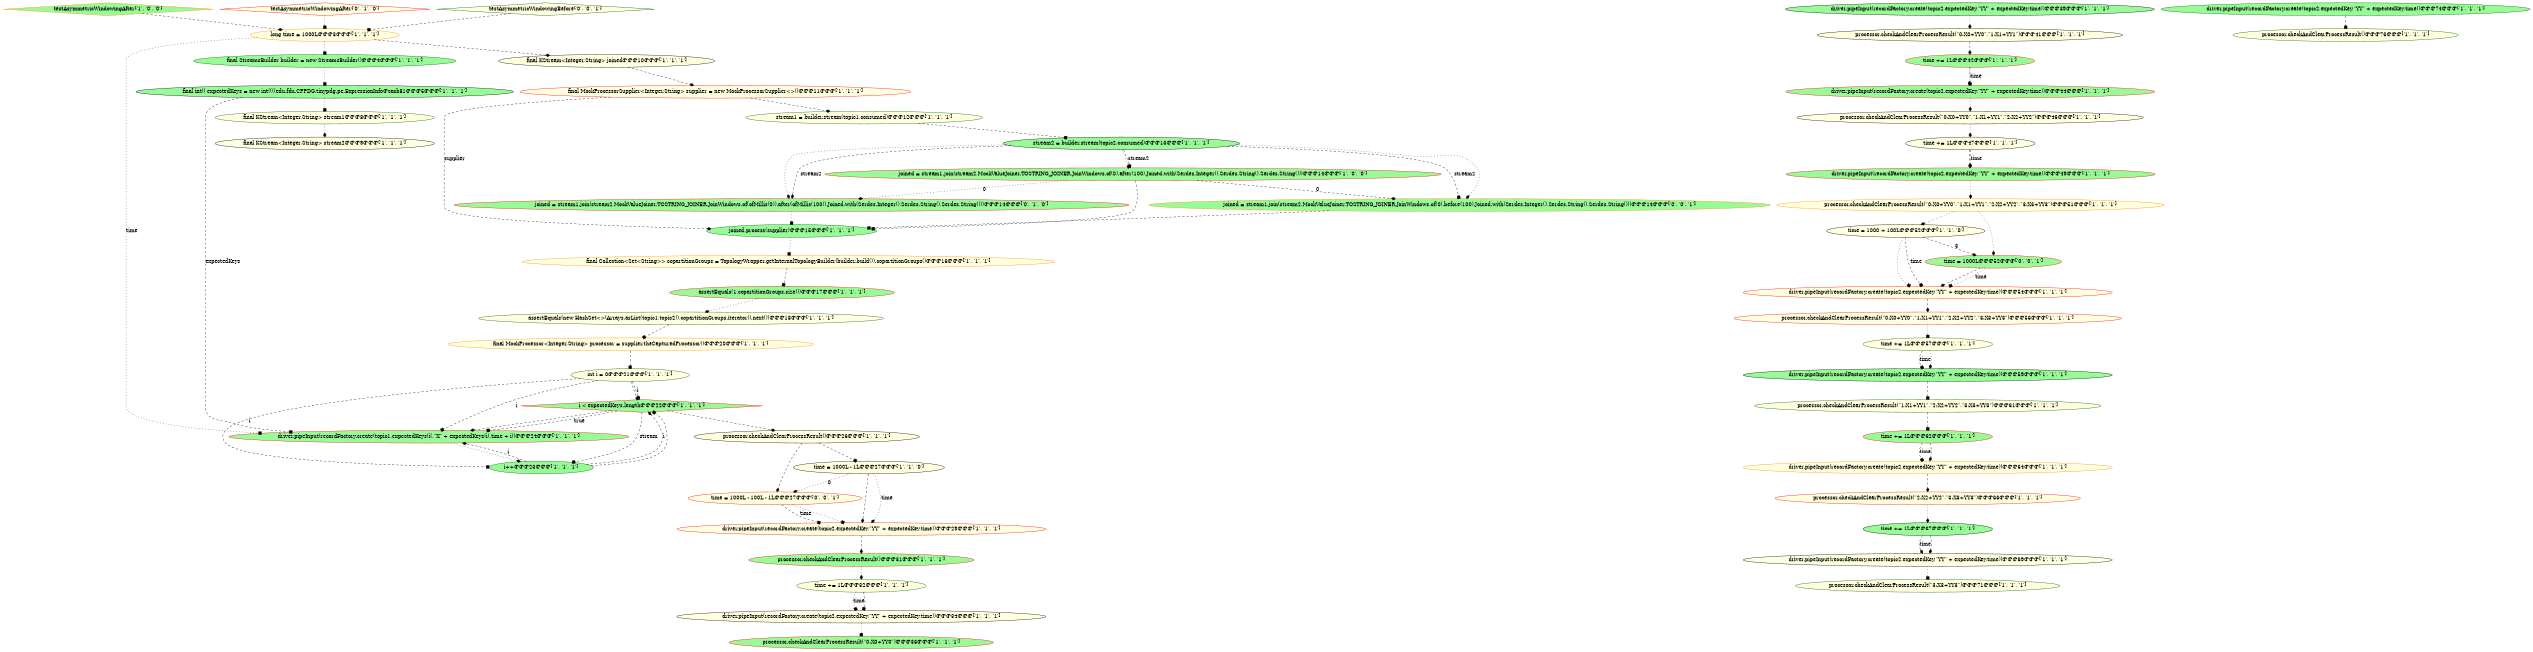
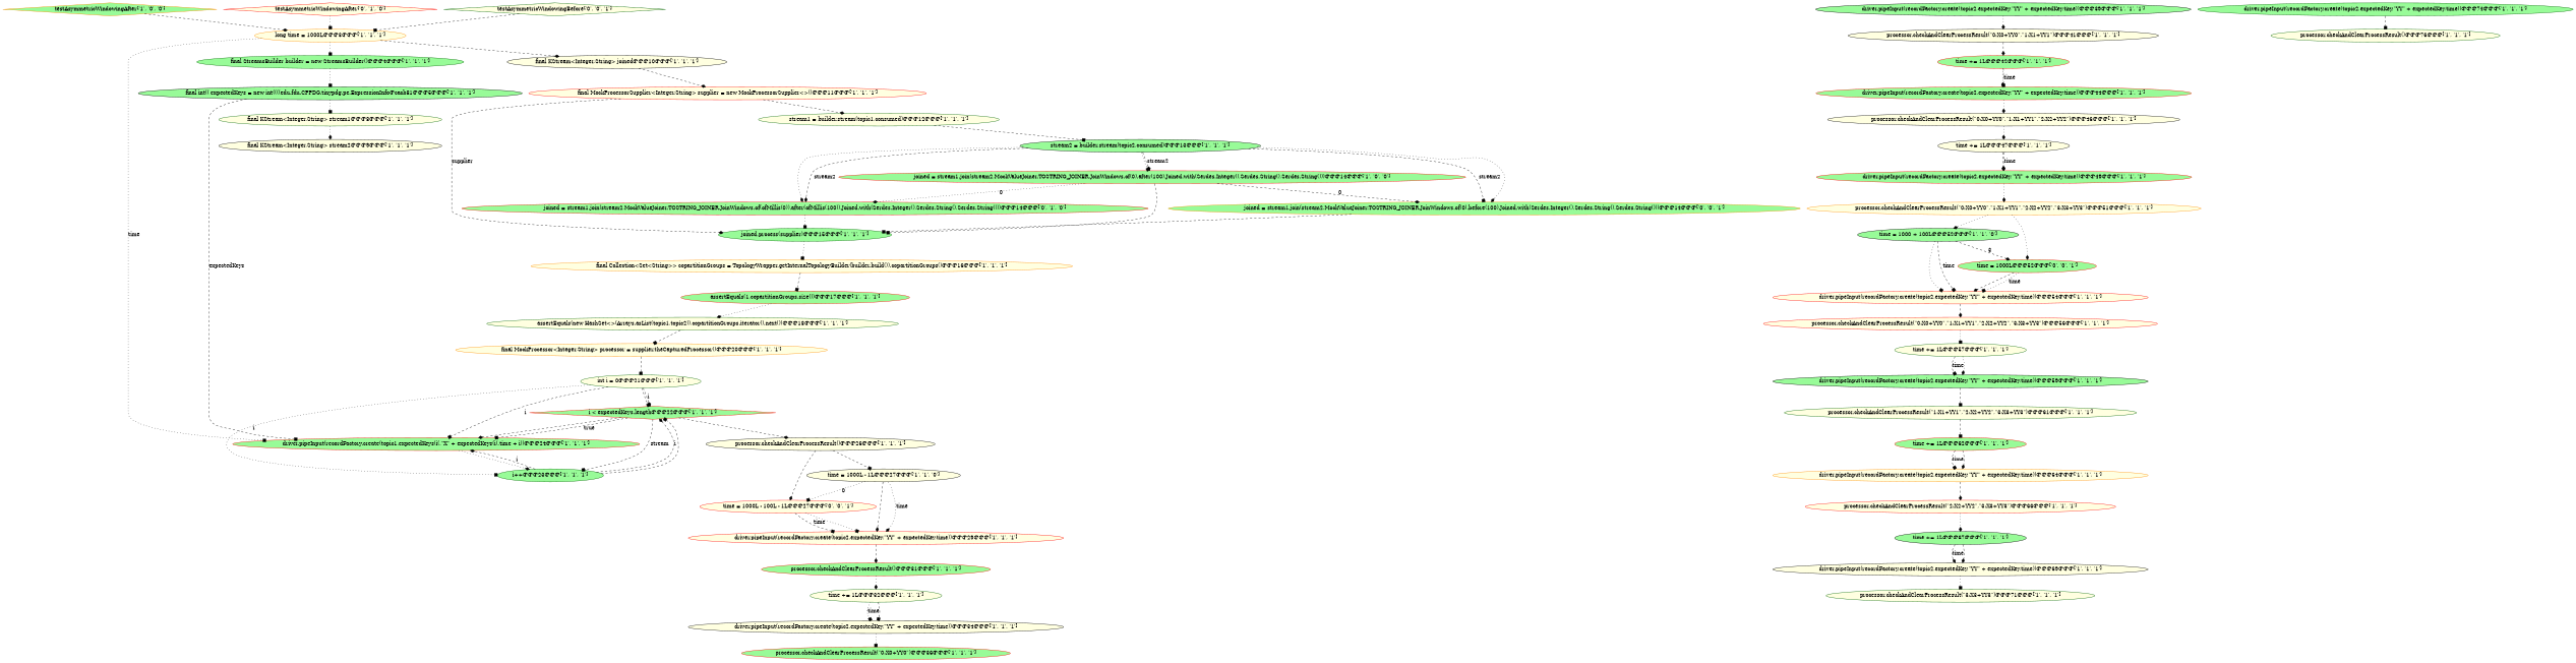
  digraph {
    node [color=red fillcolor=lightyellow shape=ellipse style=filled]
    edge [arrowhead=diamond style=dashed]
    n1 [color=darkgreen label="time += 1L@@@32@@@['1', '1', '1']"]
    n2 [color=black label="driver.pipeInput(recordFactory.create(topic2,expectedKey,\"YY\" + expectedKey,time))@@@34@@@['1', '1', '1']"]
    n3 [fillcolor=palegreen label="processor.checkAndClearProcessResult(\"0:X0+YY0\")@@@36@@@['1', '1', '1']"]
    n4 [label="processor.checkAndClearProcessResult(\"0:X0+YY0\",\"1:X1+YY1\",\"2:X2+YY2\",\"3:X3+YY3\")@@@56@@@['1', '1', '1']"]
    n5 [color=darkgreen label="time += 1L@@@57@@@['1', '1', '1']"]
    n6 [color=black fillcolor=palegreen label="driver.pipeInput(recordFactory.create(topic2,expectedKey,\"YY\" + expectedKey,time))@@@59@@@['1', '1', '1']"]
    n7 [color=darkgreen label="processor.checkAndClearProcessResult(\"1:X1+YY1\",\"2:X2+YY2\",\"3:X3+YY3\")@@@61@@@['1', '1', '1']"]
    n8 [fillcolor=palegreen label="time += 1L@@@62@@@['1', '1', '1']"]
    n9 [color=darkorange label="driver.pipeInput(recordFactory.create(topic2,expectedKey,\"YY\" + expectedKey,time))@@@64@@@['1', '1', '1']"]
    n10 [color=darkorange fillcolor=palegreen label="testAsymmetricWindowingAfter['1', '0', '0']" shape=diamond]
    n11 [color=darkorange label="long time = 1000L@@@3@@@['1', '1', '1']"]
    n12 [color=darkgreen fillcolor=palegreen label="final StreamsBuilder builder = new StreamsBuilder()@@@4@@@['1', '1', '1']"]
    n13 [fillcolor=palegreen label="driver.pipeInput(recordFactory.create(topic1,expectedKeys(i(,\"X\" + expectedKeys(i(,time + i))@@@24@@@['1', '1', '1']"]
    n14 [color=black label="final KStream<Integer,String> joined@@@10@@@['1', '1', '1']"]
    n15 [color=darkorange fillcolor=palegreen label="joined = stream1.join(stream2,MockValueJoiner.TOSTRING_JOINER,JoinWindows.of(0).before(100),Joined.with(Serdes.Integer(),Serdes.String(),Serdes.String()))@@@14@@@['0', '0', '1']"]
    n16 [color=darkgreen fillcolor=palegreen label="joined.process(supplier)@@@15@@@['1', '1', '1']"]
    n17 [color=darkorange label="final Collection<Set<String>> copartitionGroups = TopologyWrapper.getInternalTopologyBuilder(builder.build()).copartitionGroups()@@@16@@@['1', '1', '1']"]
    n18 [fillcolor=palegreen label="driver.pipeInput(recordFactory.create(topic2,expectedKey,\"YY\" + expectedKey,time))@@@49@@@['1', '1', '1']"]
    n19 [color=darkorange label="processor.checkAndClearProcessResult(\"0:X0+YY0\",\"1:X1+YY1\",\"2:X2+YY2\",\"3:X3+YY3\")@@@51@@@['1', '1', '1']"]
-   n20 [color=black label="time = 1000 + 100L@@@52@@@['1', '1', '0']"]
+   n20 [color=black fillcolor=palegreen label="time = 1000 + 100L@@@52@@@['1', '1', '0']"]
    n21 [fillcolor=palegreen label="time = 1000L@@@52@@@['0', '0', '1']"]
    n22 [color=darkgreen label="final KStream<Integer,String> stream1@@@8@@@['1', '1', '1']"]
    n23 [color=black label="final KStream<Integer,String> stream2@@@9@@@['1', '1', '1']"]
    n24 [fillcolor=palegreen label="assertEquals(1,copartitionGroups.size())@@@17@@@['1', '1', '1']"]
    n25 [label="time = 1000L - 100L - 1L@@@27@@@['0', '0', '1']"]
    n26 [label="driver.pipeInput(recordFactory.create(topic2,expectedKey,\"YY\" + expectedKey,time))@@@29@@@['1', '1', '1']"]
    n27 [fillcolor=palegreen label="processor.checkAndClearProcessResult()@@@31@@@['1', '1', '1']"]
    n28 [color=black fillcolor=palegreen label="final int(( expectedKeys = new int((((edu.fdu.CPPDG.tinypdg.pe.ExpressionInfo@cacb81@@@5@@@['1', '1', '1']"]
    n29 [label="driver.pipeInput(recordFactory.create(topic2,expectedKey,\"YY\" + expectedKey,time))@@@54@@@['1', '1', '1']"]
    n30 [color=darkgreen fillcolor=palegreen label="i++@@@23@@@['1', '1', '1']"]
    n31 [fillcolor=palegreen label="i < expectedKeys.length@@@22@@@['1', '1', '1']" shape=diamond]
    n32 [color=black label="processor.checkAndClearProcessResult()@@@26@@@['1', '1', '1']"]
    n33 [color=darkorange label="final MockProcessor<Integer,String> processor = supplier.theCapturedProcessor()@@@20@@@['1', '1', '1']"]
    n34 [color=darkgreen label="int i = 0@@@21@@@['1', '1', '1']"]
    n35 [color=darkgreen label="stream1 = builder.stream(topic1,consumed)@@@12@@@['1', '1', '1']"]
    n36 [color=black fillcolor=palegreen label="stream2 = builder.stream(topic2,consumed)@@@13@@@['1', '1', '1']"]
    n37 [fillcolor=palegreen label="joined = stream1.join(stream2,MockValueJoiner.TOSTRING_JOINER,JoinWindows.of(ofMillis(0)).after(ofMillis(100)),Joined.with(Serdes.Integer(),Serdes.String(),Serdes.String()))@@@14@@@['0', '1', '0']"]
    n38 [fillcolor=palegreen label="joined = stream1.join(stream2,MockValueJoiner.TOSTRING_JOINER,JoinWindows.of(0).after(100),Joined.with(Serdes.Integer(),Serdes.String(),Serdes.String()))@@@14@@@['1', '0', '0']"]
    n39 [color=darkgreen fillcolor=palegreen label="driver.pipeInput(recordFactory.create(topic2,expectedKey,\"YY\" + expectedKey,time))@@@74@@@['1', '1', '1']"]
    n40 [color=darkgreen label="processor.checkAndClearProcessResult()@@@76@@@['1', '1', '1']"]
    n41 [color=darkgreen label="assertEquals(new HashSet<>(Arrays.asList(topic1,topic2)),copartitionGroups.iterator().next())@@@18@@@['1', '1', '1']"]
    n42 [label="processor.checkAndClearProcessResult(\"2:X2+YY2\",\"3:X3+YY3\")@@@66@@@['1', '1', '1']"]
    n43 [color=black fillcolor=palegreen label="time += 1L@@@67@@@['1', '1', '1']"]
    n44 [color=black label="driver.pipeInput(recordFactory.create(topic2,expectedKey,\"YY\" + expectedKey,time))@@@69@@@['1', '1', '1']"]
    n45 [color=black fillcolor=palegreen label="driver.pipeInput(recordFactory.create(topic2,expectedKey,\"YY\" + expectedKey,time))@@@39@@@['1', '1', '1']"]
    n46 [color=black label="processor.checkAndClearProcessResult(\"0:X0+YY0\",\"1:X1+YY1\")@@@41@@@['1', '1', '1']"]
    n47 [label="final MockProcessorSupplier<Integer,String> supplier = new MockProcessorSupplier<>()@@@11@@@['1', '1', '1']"]
    n48 [color=darkgreen label="processor.checkAndClearProcessResult(\"3:X3+YY3\")@@@71@@@['1', '1', '1']"]
    n49 [fillcolor=palegreen label="time += 1L@@@42@@@['1', '1', '1']"]
    n50 [fillcolor=palegreen label="driver.pipeInput(recordFactory.create(topic2,expectedKey,\"YY\" + expectedKey,time))@@@44@@@['1', '1', '1']"]
    n51 [color=black label="processor.checkAndClearProcessResult(\"0:X0+YY0\",\"1:X1+YY1\",\"2:X2+YY2\")@@@46@@@['1', '1', '1']"]
    n52 [color=black label="time += 1L@@@47@@@['1', '1', '1']"]
    n53 [color=black label="time = 1000L - 1L@@@27@@@['1', '1', '0']"]
    n54 [label="testAsymmetricWindowingAfter['0', '1', '0']" shape=diamond]
    n55 [color=darkgreen label="testAsymmetricWindowingBefore['0', '0', '1']" shape=diamond]
    n1 -> n2 [arrowhead=box label=time style=dotted]
    n1 -> n2 [arrowhead=box]
    n2 -> n3 [arrowhead=box style=dotted]
    n4 -> n5 [arrowhead=box style=dotted]
    n5 -> n6 [arrowhead=box label=time]
    n5 -> n6 [style=dotted]
    n6 -> n7 [arrowhead=box]
    n7 -> n8 [arrowhead=box]
    n8 -> n9 [arrowhead=box label=time]
    n8 -> n9
    n9 -> n42
    n10 -> n11
    n11 -> n12 [arrowhead=box style=dotted]
    n11 -> n13 [arrowhead=box label=time style=dotted]
    n11 -> n14
    n12 -> n28 [arrowhead=box style=dotted]
    n13 -> n30 [style=dotted]
    n14 -> n47
    n15 -> n16 [arrowhead=box]
    n16 -> n17 [arrowhead=box style=dotted]
    n17 -> n24 [arrowhead=box]
    n18 -> n19 [style=dotted]
    n19 -> n20 [style=dotted]
    n19 -> n21 [style=dotted]
    n20 -> n21 [label=3]
    n20 -> n29 [arrowhead=box style=dotted]
    n20 -> n29 [arrowhead=box label=time]
    n21 -> n29
    n21 -> n29 [arrowhead=box label=time style=dotted]
    n22 -> n23 [style=dotted]
    n24 -> n41 [style=dotted]
    n25 -> n26 [arrowhead=box style=dotted]
    n25 -> n26 [arrowhead=box label=time]
    n26 -> n27
    n27 -> n1 [style=dotted]
    n28 -> n13 [arrowhead=box label=expectedKeys]
    n28 -> n22 [arrowhead=box style=dotted]
    n29 -> n4
    n30 -> n13 [label=i]
    n30 -> n31 [label=i]
    n30 -> n31 [arrowhead=box]
    n31 -> n13
    n31 -> n13 [arrowhead=box label=true]
    n31 -> n30 [arrowhead=box label=stream]
    n31 -> n32
    n32 -> n25
    n32 -> n53 [arrowhead=box]
    n33 -> n34 [arrowhead=box]
    n34 -> n13 [arrowhead=box label=i]
-   n34 -> n30 [arrowhead=box label=i]
+   n34 -> n30 [arrowhead=box label=i style=dotted]
    n34 -> n31 [arrowhead=box]
    n34 -> n31 [label=i]
    n35 -> n36 [arrowhead=box]
    n36 -> n15 [arrowhead=box label=stream2]
    n36 -> n15 [style=dotted]
    n36 -> n37 [style=dotted]
    n36 -> n37 [label=stream2]
    n36 -> n38 [arrowhead=box style=dotted]
    n36 -> n38 [label=stream2]
    n37 -> n16 [arrowhead=box style=dotted]
    n38 -> n15 [label=0]
    n38 -> n16 [arrowhead=box]
    n38 -> n37 [label=0 style=dotted]
    n39 -> n40 [arrowhead=box]
    n41 -> n33 [arrowhead=box]
    n42 -> n43 [style=dotted]
    n43 -> n44 [label=time]
    n43 -> n44
    n44 -> n48 [arrowhead=box style=dotted]
    n45 -> n46 [style=dotted]
    n46 -> n49
    n47 -> n16 [label=supplier]
    n47 -> n35
    n49 -> n50 [style=dotted]
    n49 -> n50 [arrowhead=box label=time]
    n50 -> n51 [style=dotted]
    n51 -> n52 [style=dotted]
    n52 -> n18
    n52 -> n18 [label=time]
-   n53 -> n25 [label=0 style=dotted]
+   n53 -> n25 [arrowhead=box label=0 style=dotted]
    n53 -> n26 [label=time style=dotted]
    n53 -> n26
    n54 -> n11 [arrowhead=box style=dotted]
    n55 -> n11 [arrowhead=box]
  }
